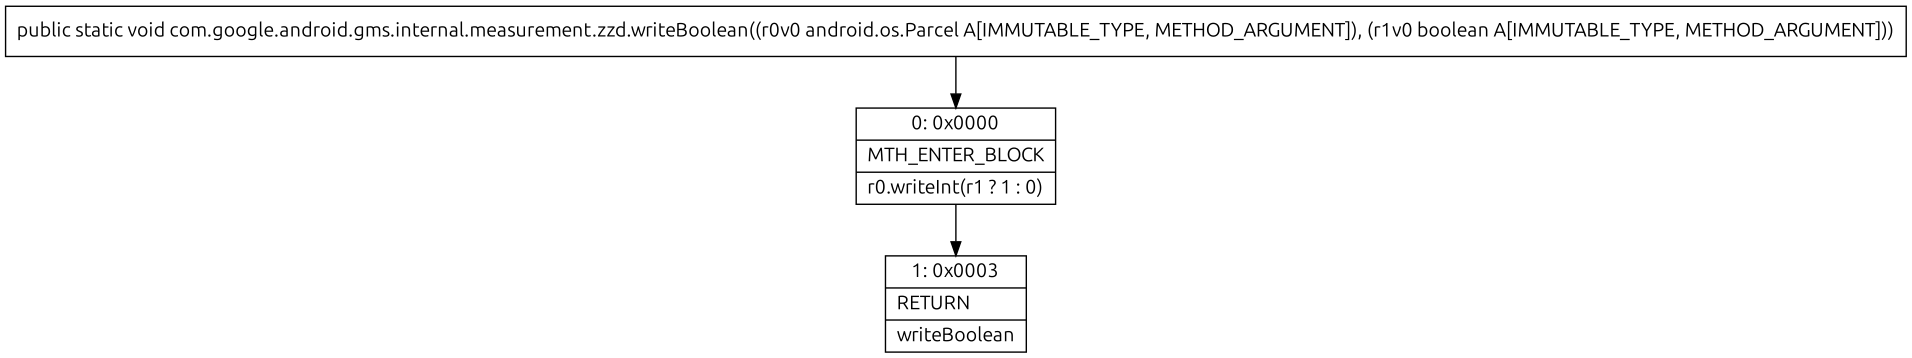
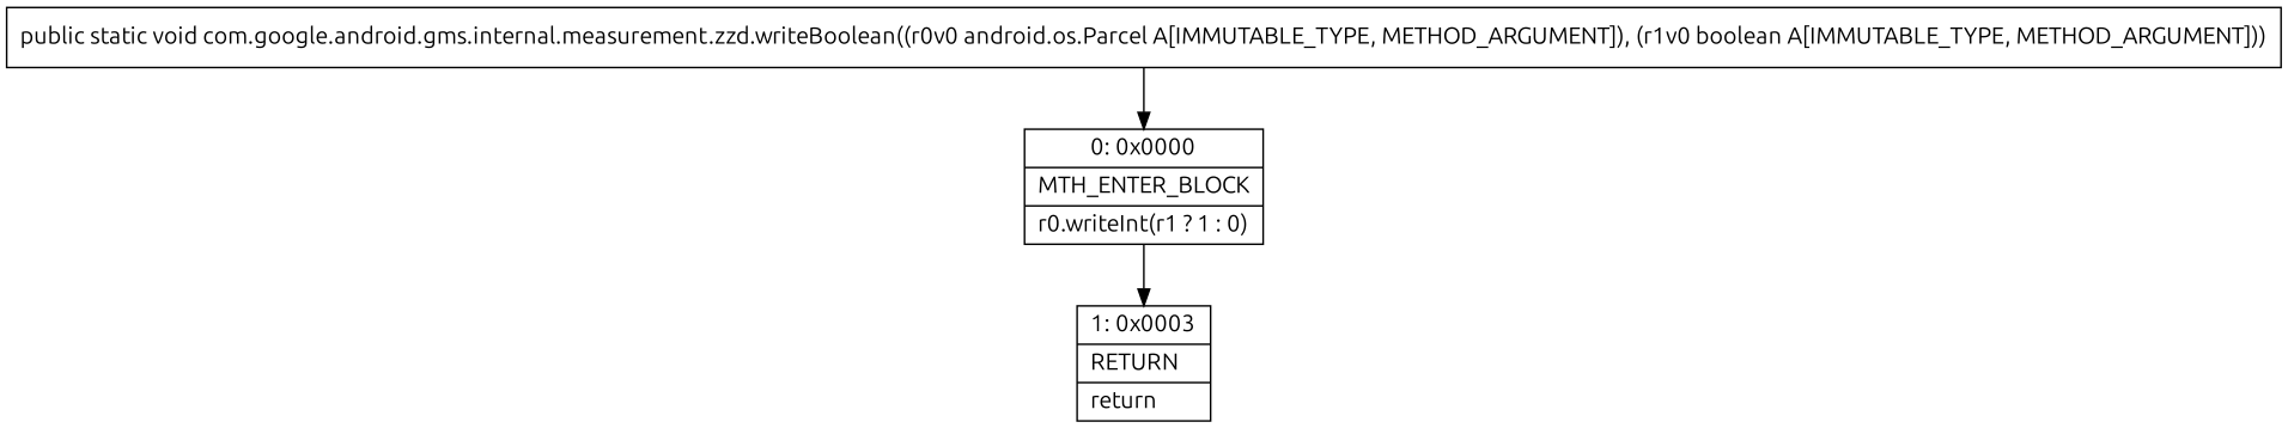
  digraph {
    fontname=Ubuntu
    node [shape=record fontname=Ubuntu]
    edge [fontname=Ubuntu]
    n1 [label="{0\:\ 0x0000|MTH_ENTER_BLOCK\l|r0.writeInt(r1 ? 1 : 0)\l}"]
-   n2 [label="{1\:\ 0x0003|RETURN\l|writeBoolean\l}"]
+   n2 [label="{1\:\ 0x0003|RETURN\l|return\l}"]
    n3 [label="{public static void com.google.android.gms.internal.measurement.zzd.writeBoolean((r0v0 android.os.Parcel A[IMMUTABLE_TYPE, METHOD_ARGUMENT]), (r1v0 boolean A[IMMUTABLE_TYPE, METHOD_ARGUMENT])) }"]
    n1 -> n2
    n3 -> n1
  }
